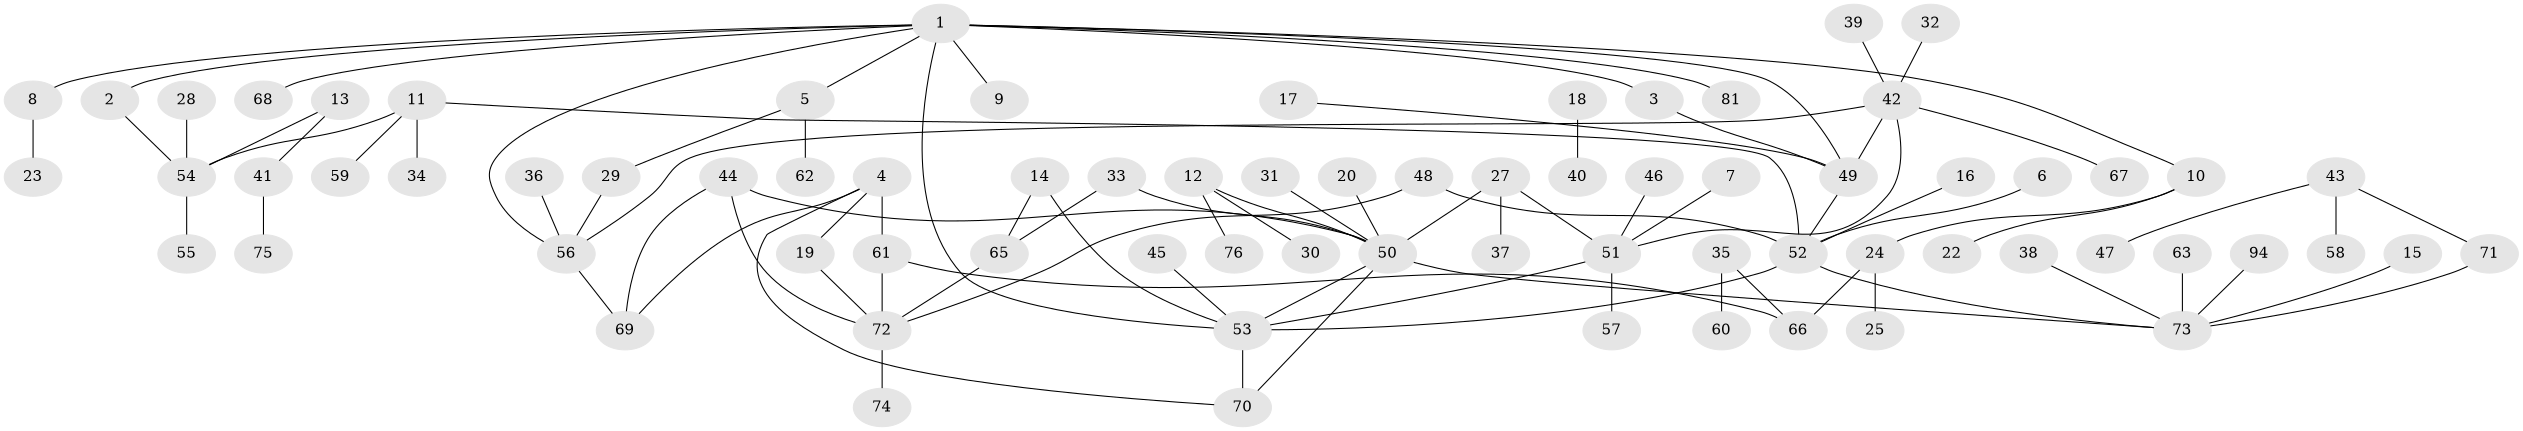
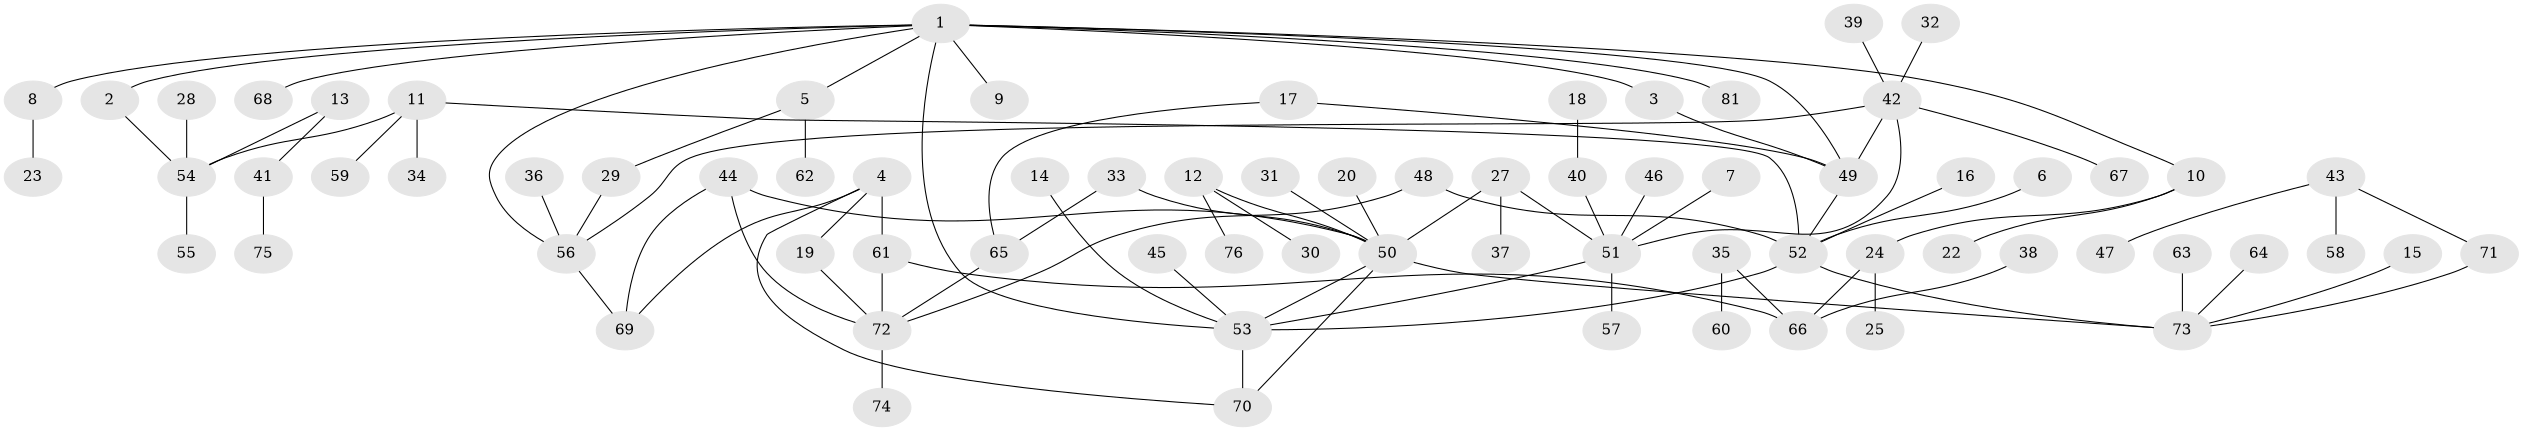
  graph {
    node [color=gray90 style=filled]
    edge [weight=1.0]
    1
    2
    3
    5
    8
    9
    10
    n8 [label=81]
    49
    53
    56
    68
    54
    29
    62
    23
    22
    24
    52
    51
    57
    70
    69
    55
    4
    19
    61
    72
    66
    6
    73
    7
    25
    11
    34
    59
    n37 [label=76]
    12
    30
    50
    13
    41
    75
    14
    15
    16
    17
    65
    18
    40
    74
    20
    27
    37
    28
    31
    32
    42
    67
    33
    35
    60
    36
    38
    39
    43
    47
    58
    71
    44
    45
    46
    48
    63
-   64 [label=94]
+   64
    1 -- 2
    1 -- 3
    1 -- 5
    1 -- 8
    1 -- 9
    1 -- 10
    1 -- n8
    1 -- 49
    1 -- 53
    1 -- 56
    1 -- 68
    2 -- 54
    3 -- 49
    5 -- 29
    5 -- 62
    8 -- 23
    10 -- 22
    10 -- 24
    49 -- 52
    53 -- 70
    56 -- 69
    54 -- 55
    29 -- 56
    24 -- 66
    24 -- 25
    52 -- 53
    52 -- 73
    51 -- 53
    51 -- 57
    4 -- 70
    4 -- 69
    4 -- 19
    4 -- 61
    19 -- 72
    61 -- 72
    61 -- 66
    72 -- 74
    6 -- 52
    7 -- 51
    11 -- 54
    11 -- 52
    11 -- 34
    11 -- 59
    12 -- n37
    12 -- 30
    12 -- 50
    50 -- 53
    50 -- 70
    50 -- 73
    13 -- 54
    13 -- 41
    41 -- 75
    14 -- 53
    15 -- 73
    16 -- 52
    17 -- 49
-   14 -- 65
+   17 -- 65
    65 -- 72
    18 -- 40 [weight=2.0]
+   40 -- 51
    20 -- 50
    27 -- 51
    27 -- 50
    27 -- 37
    28 -- 54
    31 -- 50
    32 -- 42
    42 -- 49
    42 -- 56
    42 -- 51
    42 -- 67
    33 -- 50
    33 -- 65
    35 -- 66
    35 -- 60
    36 -- 56
-   38 -- 73
+   38 -- 66
    39 -- 42
    43 -- 47
    43 -- 58
    43 -- 71
    71 -- 73
    44 -- 69
    44 -- 72
    44 -- 50
    45 -- 53
    46 -- 51
    48 -- 52
    48 -- 72
    63 -- 73
    64 -- 73
  }
